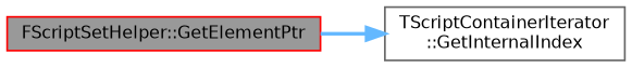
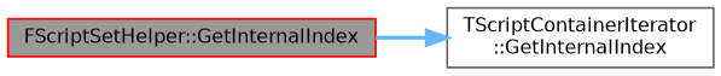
  digraph {
    rankdir=LR
    node [fontname=Helvetica fontsize=10 shape=box style=filled]
-   n1 [color=red fillcolor=grey60 fontcolor=black height=0.2 label="FScriptSetHelper::GetElementPtr" width=0.4]
+   n1 [color=red fillcolor=grey60 fontcolor=black height=0.2 label="FScriptSetHelper::GetInternalIndex" width=0.4]
    n2 [color=gray40 fillcolor=white height=0.2 label="TScriptContainerIterator\l::GetInternalIndex" width=0.4]
    n1 -> n2 [color=steelblue1 fontname=Helvetica fontsize=10 labelfontname=Helvetica labelfontsize=10 style=bold]
  }
